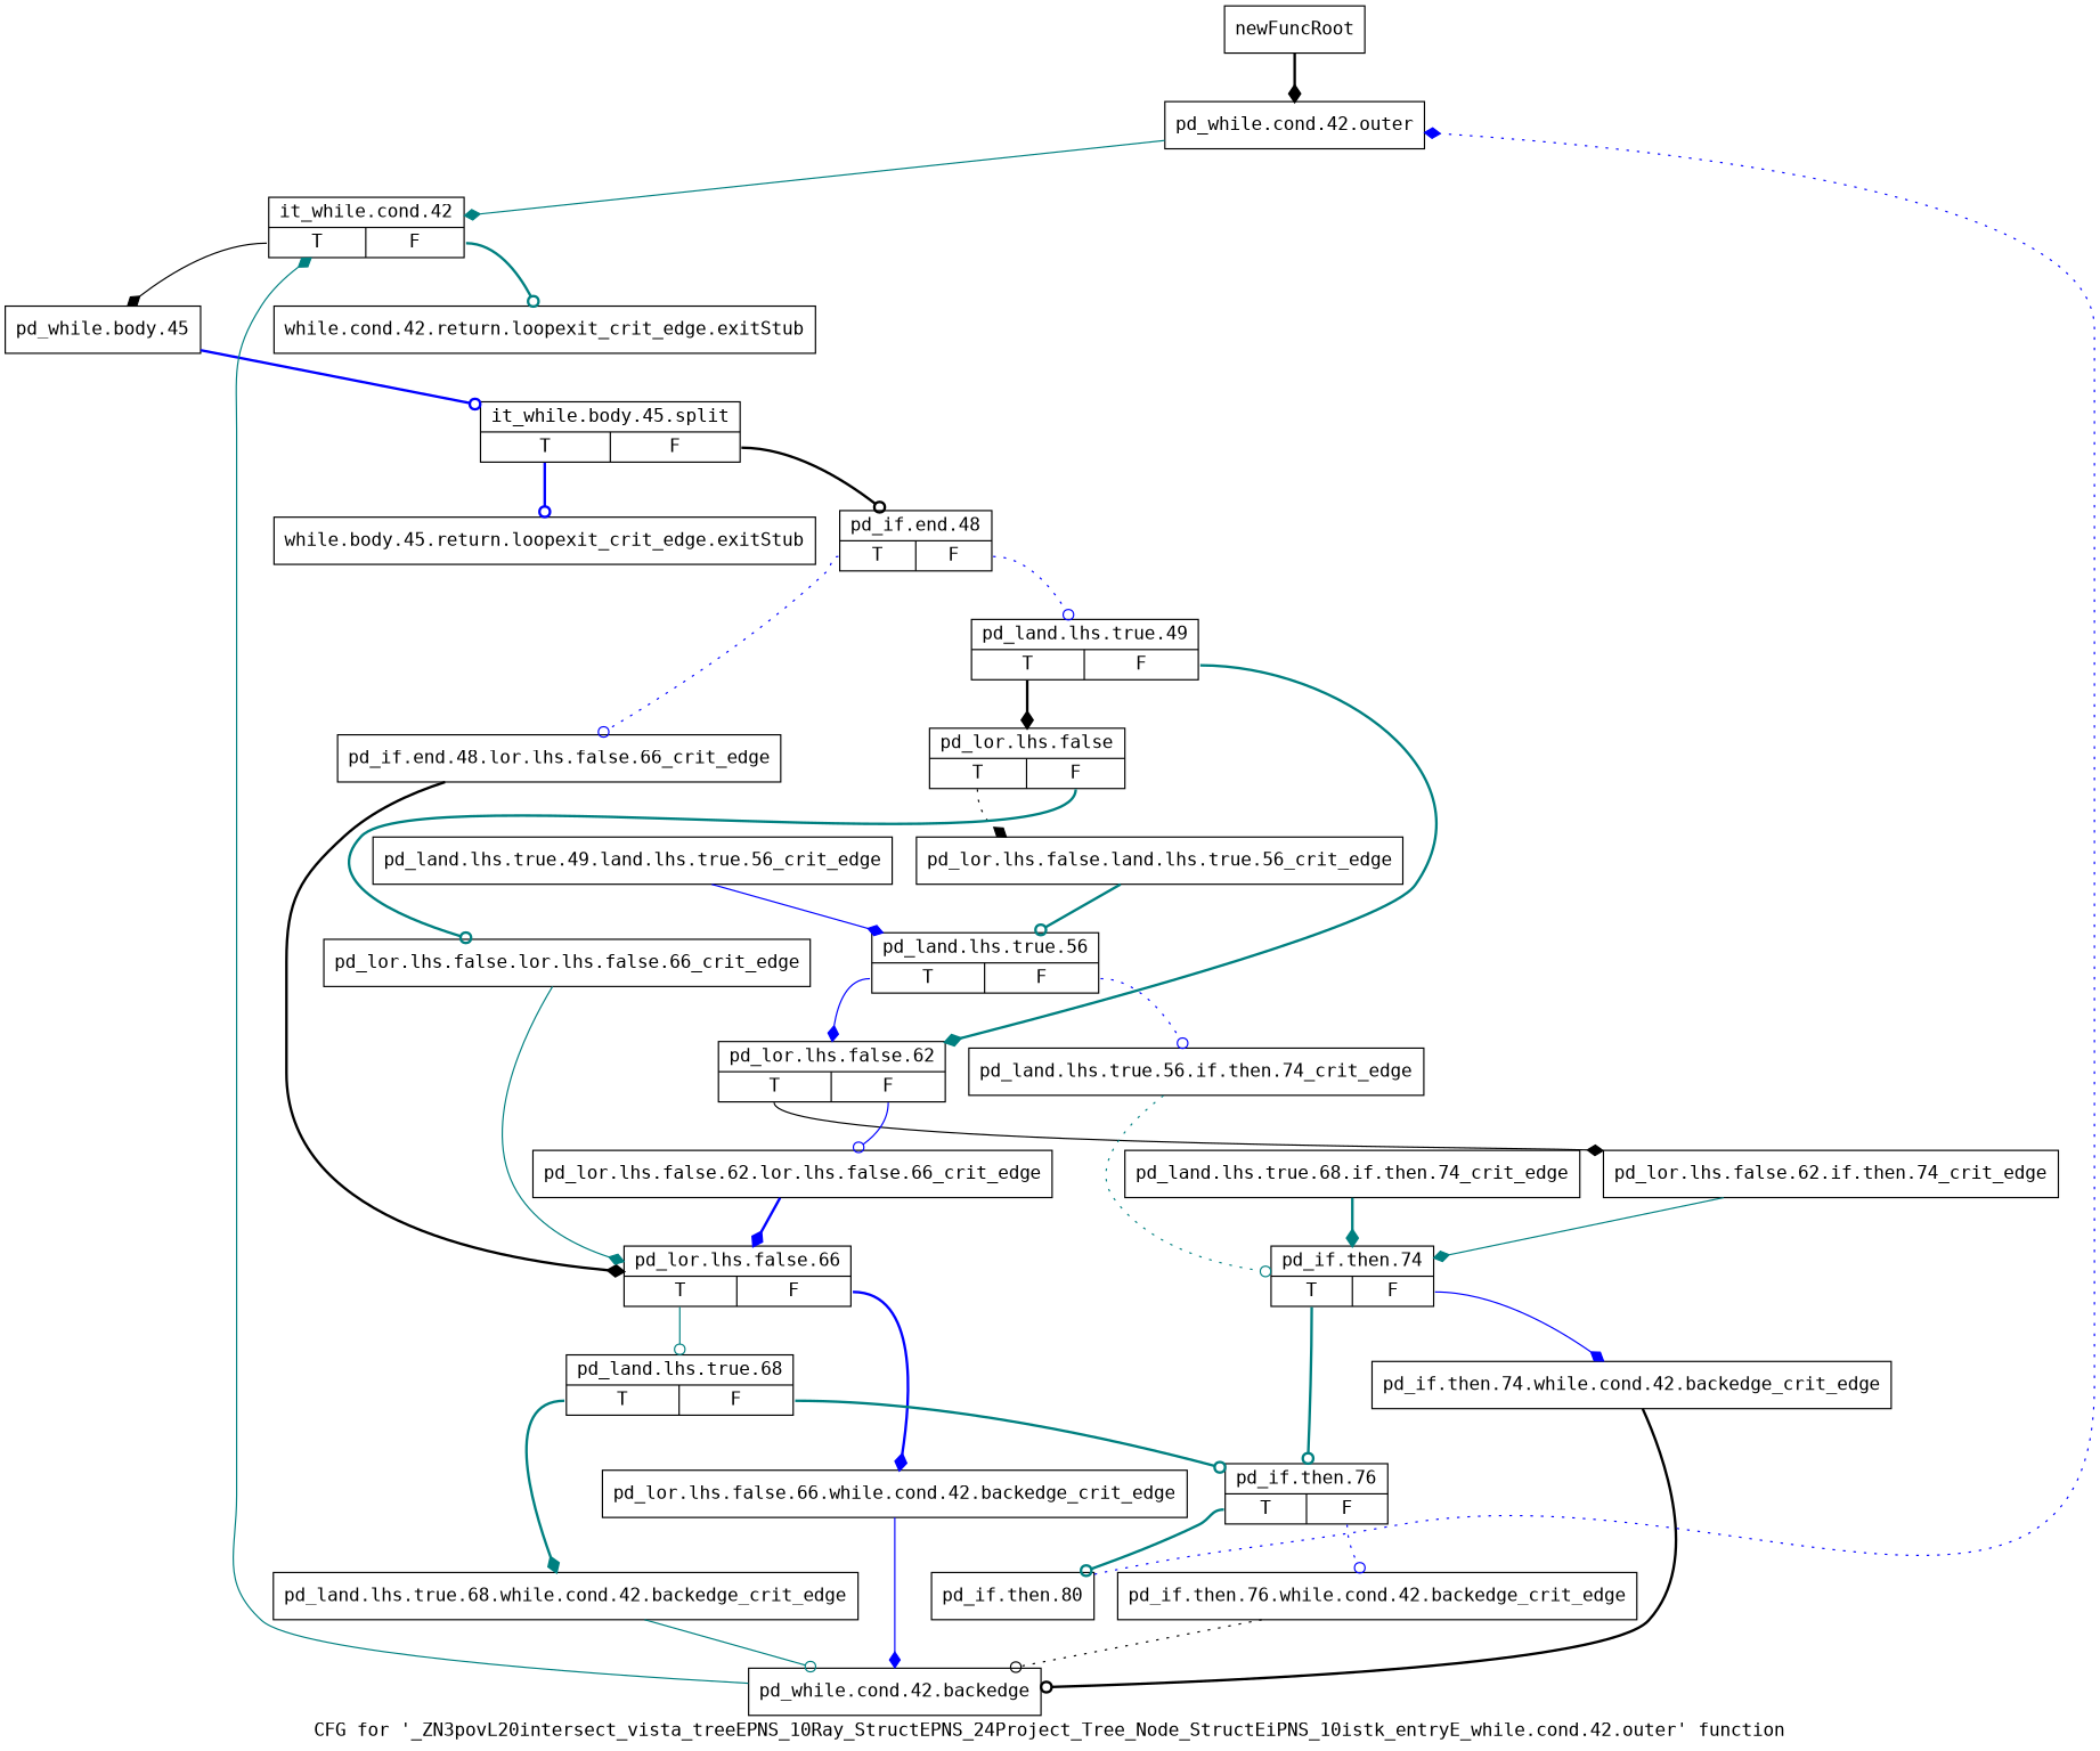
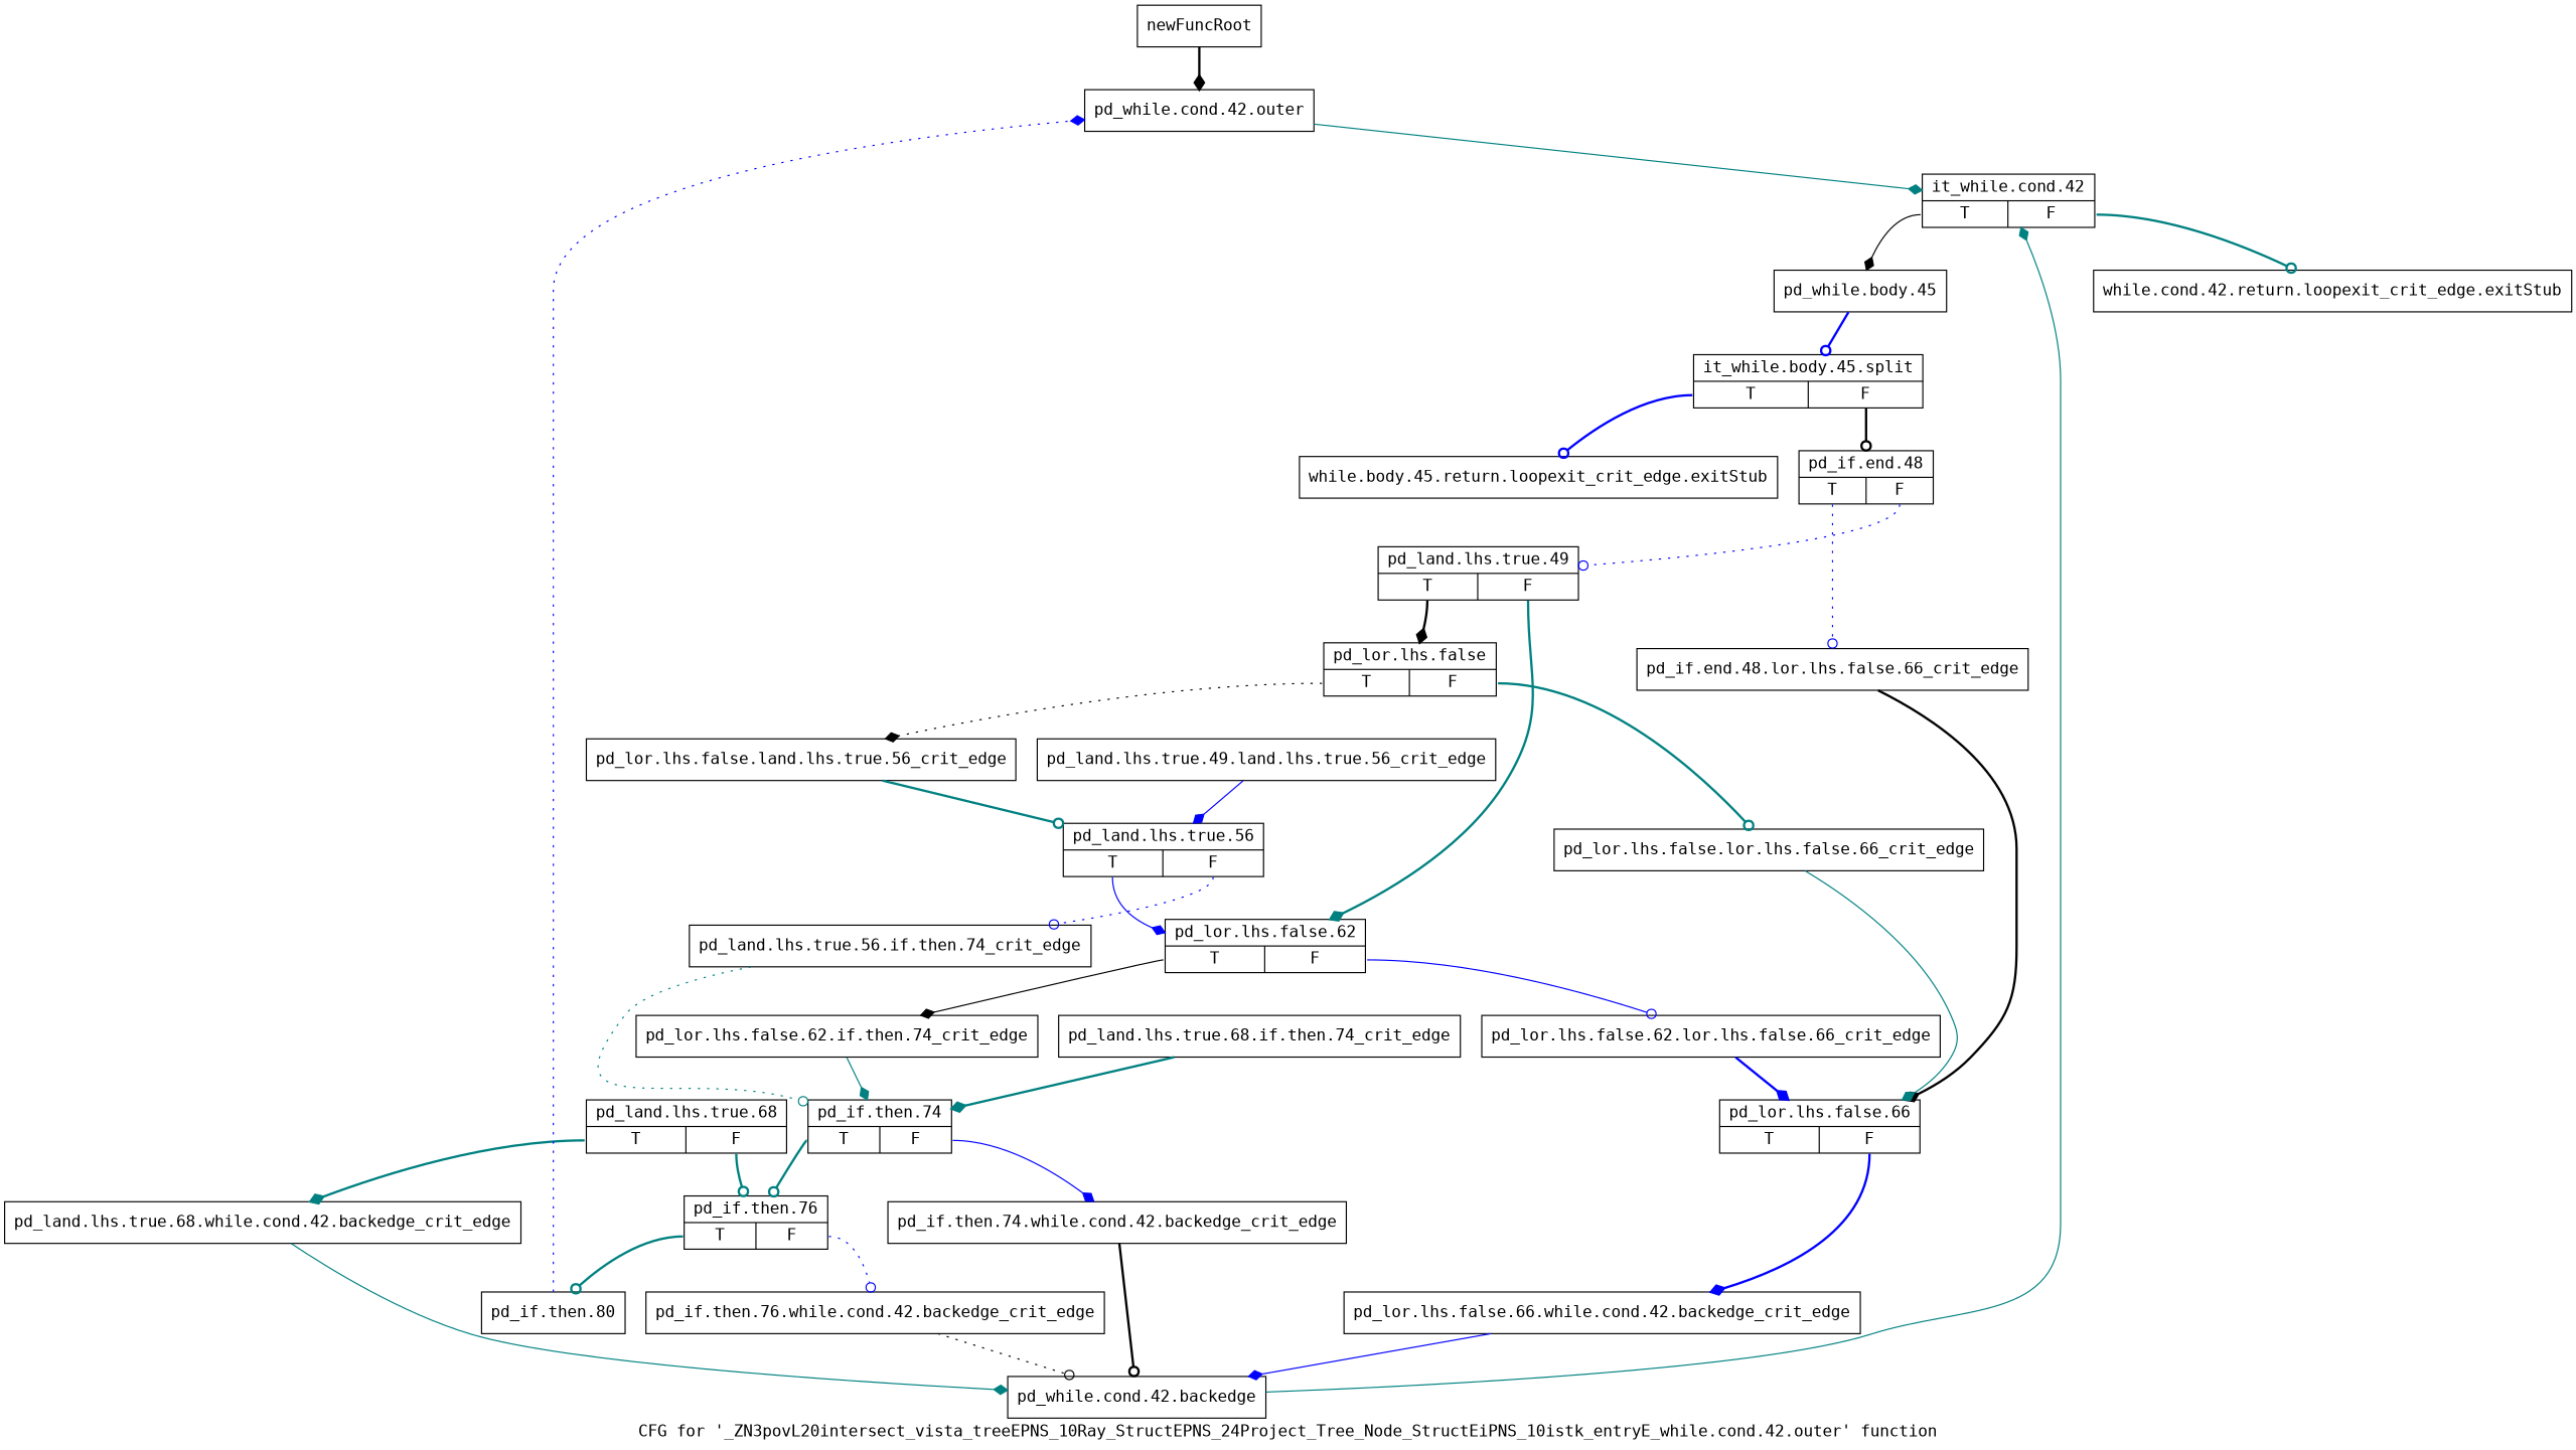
  digraph {
    fontname="DejaVu Sans Mono"
    label="CFG for '_ZN3povL20intersect_vista_treeEPNS_10Ray_StructEPNS_24Project_Tree_Node_StructEiPNS_10istk_entryE_while.cond.42.outer' function"
    node [fontname="DejaVu Sans Mono" shape=record]
    edge [arrowhead=diamond color=teal fontname="DejaVu Sans Mono" style=bold]
    n1 [label="{newFuncRoot}"]
    n2 [label="{pd_while.cond.42.outer}"]
    n3 [label="{it_while.cond.42|{<s0>T|<s1>F}}"]
    n4 [label="{while.cond.42.return.loopexit_crit_edge.exitStub}"]
    n5 [label="{pd_while.body.45}"]
    n6 [label="{while.body.45.return.loopexit_crit_edge.exitStub}"]
    n7 [label="{it_while.body.45.split|{<s0>T|<s1>F}}"]
    n8 [label="{pd_if.end.48|{<s0>T|<s1>F}}"]
    n9 [label="{pd_if.end.48.lor.lhs.false.66_crit_edge}"]
    n10 [label="{pd_land.lhs.true.49|{<s0>T|<s1>F}}"]
    n11 [label="{pd_lor.lhs.false.66|{<s0>T|<s1>F}}"]
    n12 [label="{pd_lor.lhs.false|{<s0>T|<s1>F}}"]
    n13 [label="{pd_lor.lhs.false.62|{<s0>T|<s1>F}}"]
    n14 [label="{pd_land.lhs.true.68|{<s0>T|<s1>F}}"]
    n15 [label="{pd_lor.lhs.false.66.while.cond.42.backedge_crit_edge}"]
    n16 [label="{pd_lor.lhs.false.land.lhs.true.56_crit_edge}"]
    n17 [label="{pd_lor.lhs.false.lor.lhs.false.66_crit_edge}"]
    n18 [label="{pd_land.lhs.true.49.land.lhs.true.56_crit_edge}"]
    n19 [label="{pd_land.lhs.true.56|{<s0>T|<s1>F}}"]
    n20 [label="{pd_land.lhs.true.56.if.then.74_crit_edge}"]
    n21 [label="{pd_lor.lhs.false.62.if.then.74_crit_edge}"]
    n22 [label="{pd_lor.lhs.false.62.lor.lhs.false.66_crit_edge}"]
    n23 [label="{pd_if.then.74|{<s0>T|<s1>F}}"]
    n24 [label="{pd_if.then.76|{<s0>T|<s1>F}}"]
    n25 [label="{pd_land.lhs.true.68.while.cond.42.backedge_crit_edge}"]
    n26 [label="{pd_while.cond.42.backedge}"]
    n27 [label="{pd_if.then.74.while.cond.42.backedge_crit_edge}"]
    n28 [label="{pd_if.then.80}"]
    n29 [label="{pd_if.then.76.while.cond.42.backedge_crit_edge}"]
    n30 [label="{pd_land.lhs.true.68.if.then.74_crit_edge}"]
    n1 -> n2 [color=black]
    n2 -> n3 [style=solid]
    n3 -> n4 [arrowhead=odot tailport=s1]
    n3 -> n5 [color=black style=solid tailport=s0]
    n5 -> n7 [arrowhead=odot color=blue]
    n7 -> n6 [arrowhead=odot color=blue tailport=s0]
    n7 -> n8 [arrowhead=odot color=black tailport=s1]
    n8 -> n9 [arrowhead=odot color=blue style=dotted tailport=s0]
    n8 -> n10 [arrowhead=odot color=blue style=dotted tailport=s1]
    n9 -> n11 [color=black]
    n10 -> n12 [color=black tailport=s0]
    n10 -> n13 [tailport=s1]
-   n11 -> n14 [arrowhead=odot style=solid tailport=s0]
    n11 -> n15 [color=blue tailport=s1]
    n12 -> n16 [color=black style=dotted tailport=s0]
    n12 -> n17 [arrowhead=odot tailport=s1]
    n13 -> n21 [color=black style=solid tailport=s0]
    n13 -> n22 [arrowhead=odot color=blue style=solid tailport=s1]
    n14 -> n24 [arrowhead=odot tailport=s1]
    n14 -> n25 [tailport=s0]
    n15 -> n26 [color=blue style=solid]
    n16 -> n19 [arrowhead=odot]
    n17 -> n11 [style=solid]
    n18 -> n19 [color=blue style=solid]
    n19 -> n13 [color=blue style=solid tailport=s0]
    n19 -> n20 [arrowhead=odot color=blue style=dotted tailport=s1]
    n20 -> n23 [arrowhead=odot style=dotted]
    n21 -> n23 [style=solid]
    n22 -> n11 [color=blue]
    n23 -> n24 [arrowhead=odot tailport=s0]
    n23 -> n27 [color=blue style=solid tailport=s1]
    n24 -> n28 [arrowhead=odot tailport=s0]
    n24 -> n29 [arrowhead=odot color=blue style=dotted tailport=s1]
-   n25 -> n26 [arrowhead=odot style=solid]
+   n25 -> n26 [style=solid]
    n26 -> n3 [style=solid]
    n27 -> n26 [arrowhead=odot color=black]
    n28 -> n2 [color=blue style=dotted]
    n29 -> n26 [arrowhead=odot color=black style=dotted]
    n30 -> n23
  }
